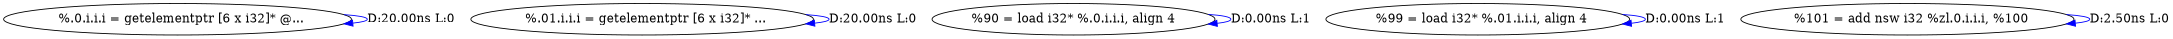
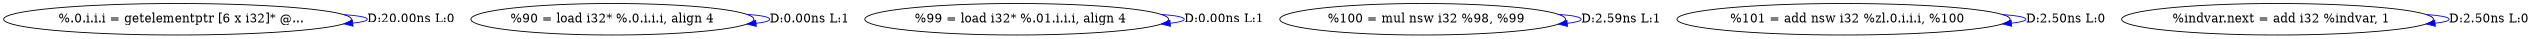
  digraph {
    edge [color=blue]
    n1 [label="  %.0.i.i.i = getelementptr [6 x i32]* @..."]
-   n2 [label="  %.01.i.i.i = getelementptr [6 x i32]* ..."]
    n3 [label="%90 = load i32* %.0.i.i.i, align 4"]
    n4 [label="  %99 = load i32* %.01.i.i.i, align 4"]
+   n5 [label="  %100 = mul nsw i32 %98, %99"]
    n6 [label="  %101 = add nsw i32 %zl.0.i.i.i, %100"]
+   n7 [label="  %indvar.next = add i32 %indvar, 1"]
    n1 -> n1 [label="D:20.00ns L:0"]
-   n2 -> n2 [label="D:20.00ns L:0"]
    n3 -> n3 [label="D:0.00ns L:1"]
    n4 -> n4 [label="D:0.00ns L:1"]
+   n5 -> n5 [label="D:2.59ns L:1"]
    n6 -> n6 [label="D:2.50ns L:0"]
+   n7 -> n7 [label="D:2.50ns L:0"]
  }
